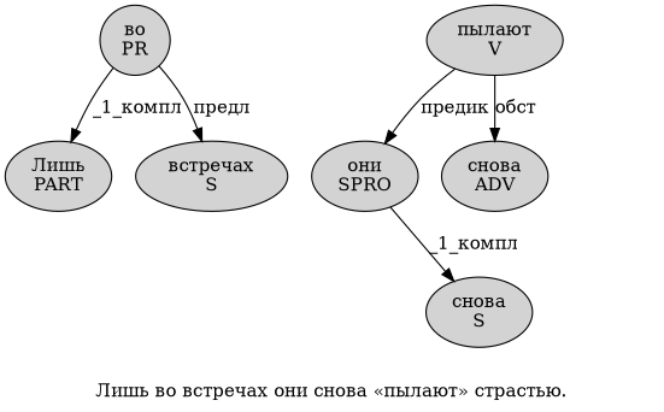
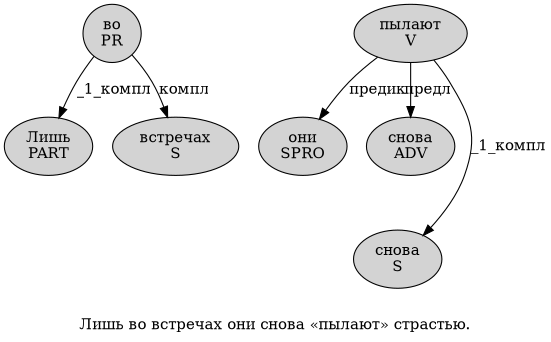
  digraph {
    label="Лишь во встречах они снова «пылают» страстью."
    node [fillcolor=lightgray penwidth=1 shape=ellipse style=filled]
    n1 [label="Лишь\nPART"]
    n2 [label="во\nPR"]
    n3 [label="встречах\nS"]
    n4 [label="они\nSPRO"]
    n5 [label="снова\nADV"]
    n6 [label="пылают\nV"]
    n7 [label="снова\nS"]
    n2 -> n1 [label="_1_компл"]
-   n2 -> n3 [label="предл"]
+   n2 -> n3 [label="компл"]
    n6 -> n4 [label="предик"]
-   n6 -> n5 [label="обст"]
-   n4 -> n7 [label="_1_компл"]
+   n6 -> n5 [label="предл"]
+   n6 -> n7 [label="_1_компл"]
  }
